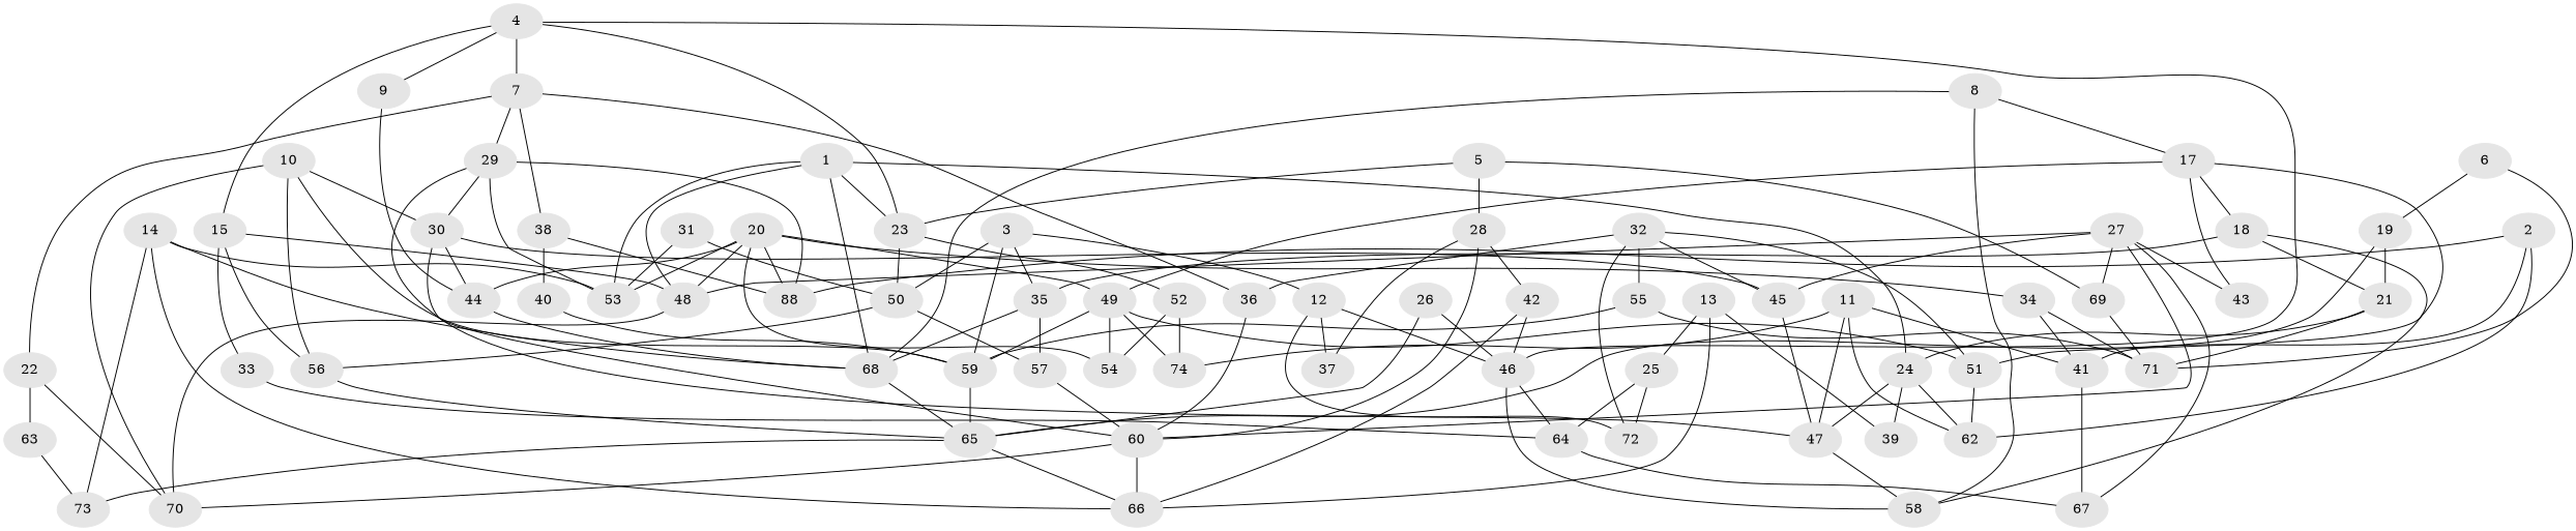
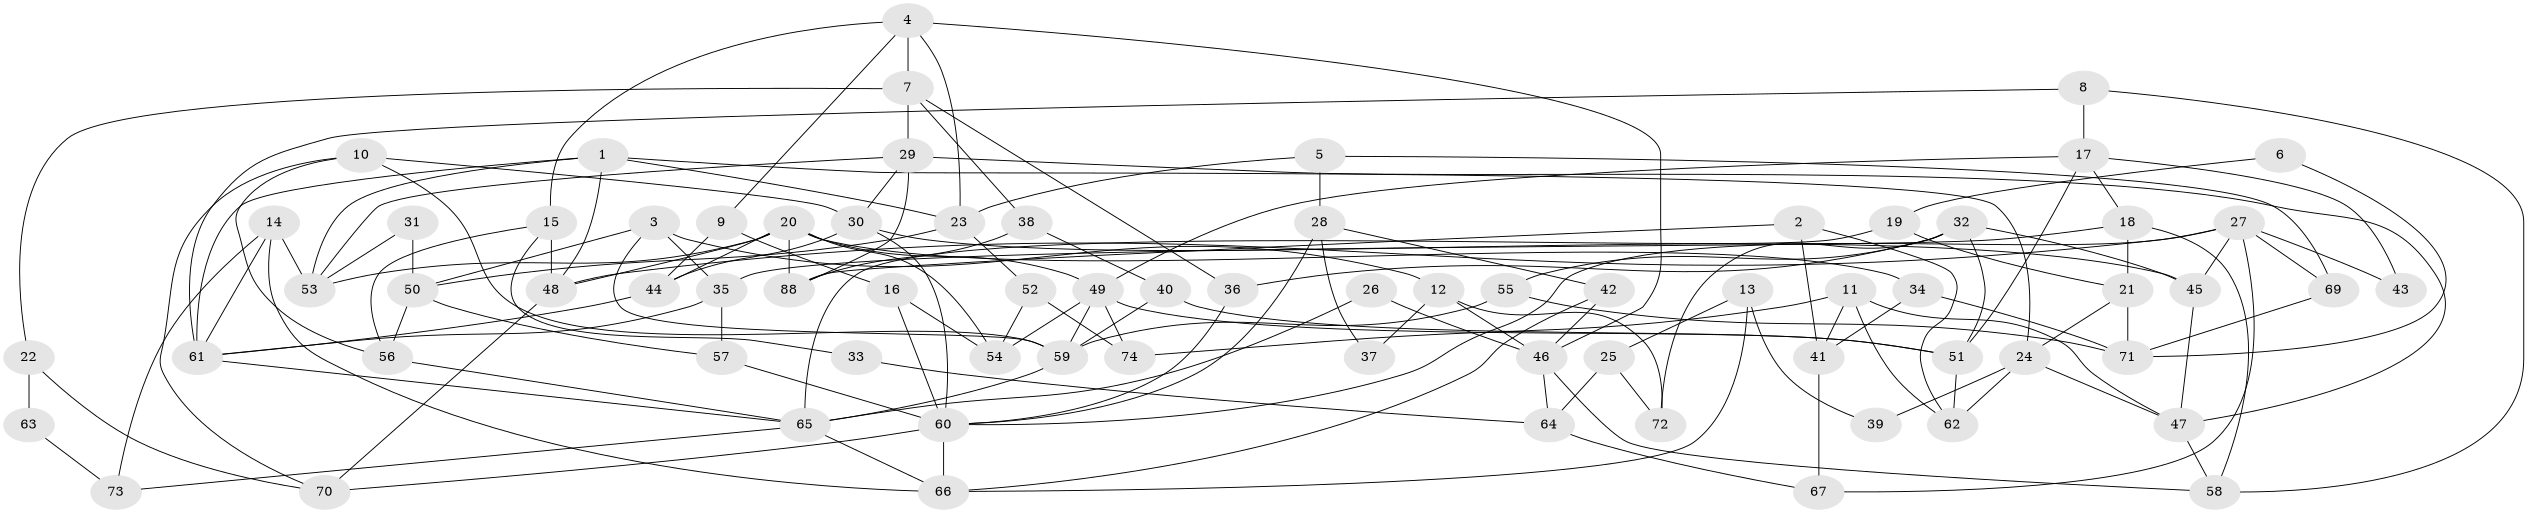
  graph {
    node [color=gray90 style=filled]
    1
    23
    24
    48
    53
-   61 [label=68]
+   61
    50
    52
    62
    47
    39
    70
    65
    2
    41
    n16 [label=88]
    67
    3
    12
    35
    59
    46
    37
    72
    57
    56
    4
    7
    9
    15
    22
    29
    36
    38
+   16
    44
    33
    58
    64
    5
    28
    69
    60
    42
    71
    6
    19
    21
    63
    30
    40
    8
    17
    18
    43
    49
    51
    54
    10
    45
    11
    74
    25
    13
    66
    14
    73
    20
    34
    26
    27
    31
    32
    55
    1 -- 23
    1 -- 24
    1 -- 48
    1 -- 53
    1 -- 61
    23 -- 50
    23 -- 52
    24 -- 62
    24 -- 47
    24 -- 39
    48 -- 70
    61 -- 65
    50 -- 57
    50 -- 56
    52 -- 54
    52 -- 74
    47 -- 58
    65 -- 66
    65 -- 73
    2 -- 62
    2 -- 41
    2 -- n16
    41 -- 67
    3 -- 50
    3 -- 12
    3 -- 35
    3 -- 59
    12 -- 46
    12 -- 37
    12 -- 72
    35 -- 61
    35 -- 57
    59 -- 65
    46 -- 58
    46 -- 64
    57 -- 60
    56 -- 65
    4 -- 23
    4 -- 46
    4 -- 7
    4 -- 9
    4 -- 15
    7 -- 22
    7 -- 29
    7 -- 36
    7 -- 38
+   9 -- 16
    9 -- 44
    15 -- 48
    15 -- 56
    15 -- 33
    22 -- 70
    22 -- 63
    29 -- 53
    29 -- 47
    29 -- n16
    29 -- 30
    36 -- 60
    38 -- n16
    38 -- 40
+   16 -- 60
+   16 -- 54
    44 -- 61
    33 -- 64
    64 -- 67
    5 -- 23
    5 -- 28
    5 -- 69
    28 -- 37
    28 -- 60
    28 -- 42
    69 -- 71
    60 -- 70
    60 -- 66
    42 -- 46
    42 -- 66
    6 -- 71
    6 -- 19
    19 -- 65
    19 -- 21
    21 -- 24
    21 -- 71
    63 -- 73
    30 -- 44
    30 -- 60
    30 -- 45
    40 -- 59
+   40 -- 51
    8 -- 61
    8 -- 58
    8 -- 17
    17 -- 18
    17 -- 43
    17 -- 49
    17 -- 51
    18 -- 35
    18 -- 58
    18 -- 21
    49 -- 59
    49 -- 51
    49 -- 54
    49 -- 74
    51 -- 62
    10 -- 70
    10 -- 59
    10 -- 56
    10 -- 30
    45 -- 47
    11 -- 62
    11 -- 47
    11 -- 41
    11 -- 74
    25 -- 72
    25 -- 64
    13 -- 39
    13 -- 25
    13 -- 66
    14 -- 53
    14 -- 61
    14 -- 66
    14 -- 73
    20 -- 48
    20 -- 53
    20 -- n16
    20 -- 44
    20 -- 49
    20 -- 54
    20 -- 34
    34 -- 41
    34 -- 71
    26 -- 65
    26 -- 46
    27 -- 48
    27 -- 67
    27 -- 69
    27 -- 60
    27 -- 43
    27 -- 45
    31 -- 53
    31 -- 50
    32 -- 72
    32 -- 36
    32 -- 51
    32 -- 45
    32 -- 55
    55 -- 59
    55 -- 71
  }
